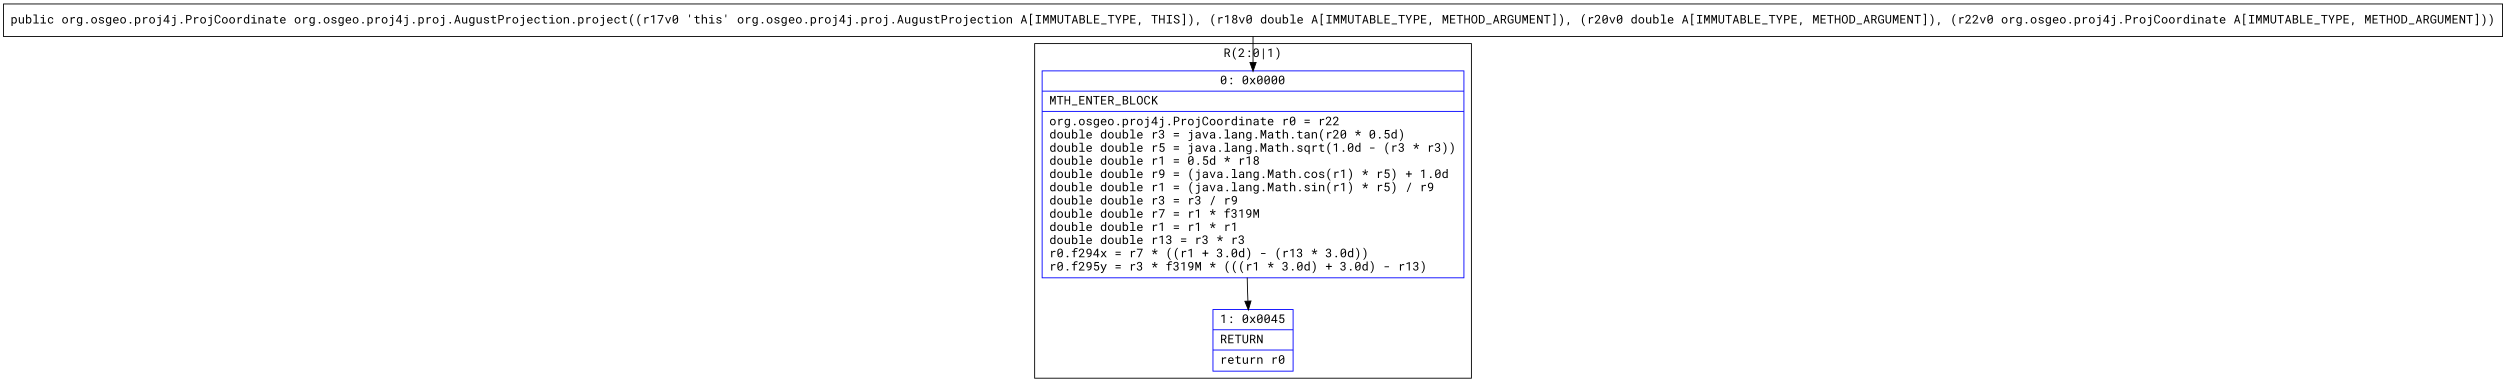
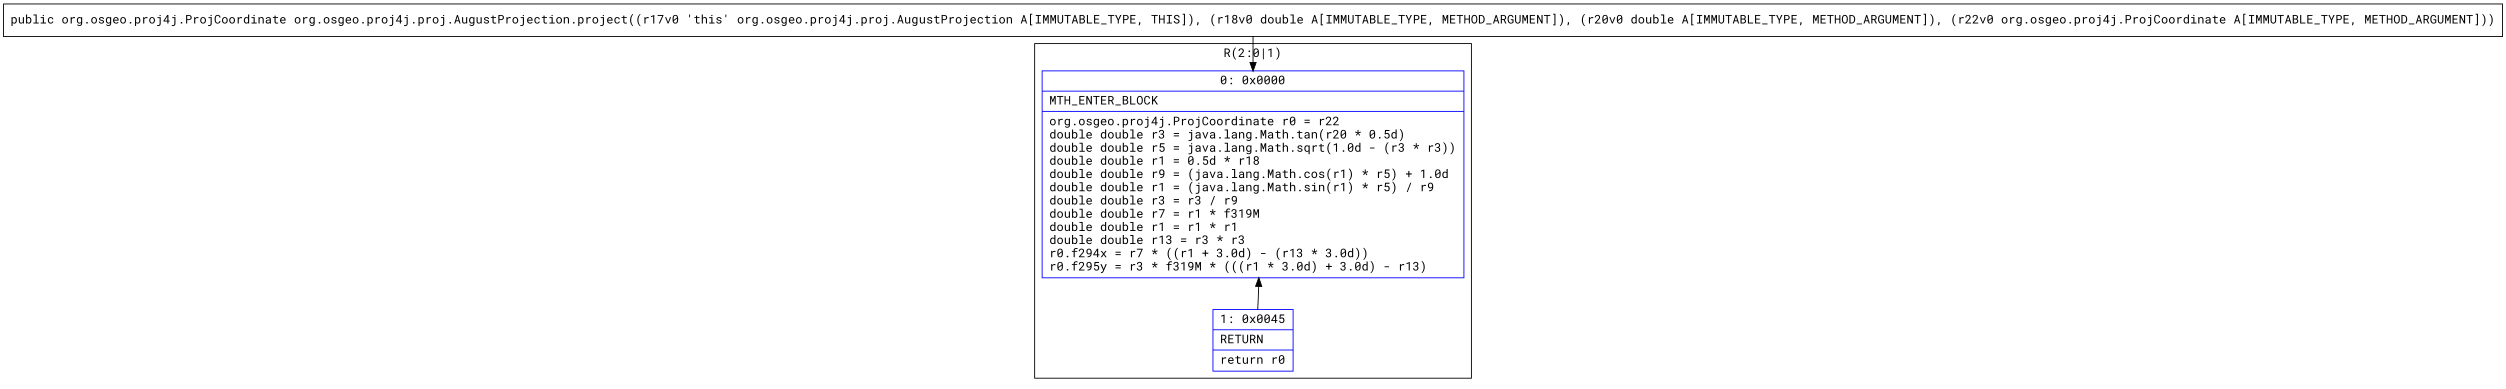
  digraph {
    fontname="Roboto Mono"
    node [color=blue shape=record fontname="Roboto Mono"]
    edge [fontname="Roboto Mono"]
    n1 [label="{0\:\ 0x0000|MTH_ENTER_BLOCK\l|org.osgeo.proj4j.ProjCoordinate r0 = r22\ldouble double r3 = java.lang.Math.tan(r20 * 0.5d)\ldouble double r5 = java.lang.Math.sqrt(1.0d \- (r3 * r3))\ldouble double r1 = 0.5d * r18\ldouble double r9 = (java.lang.Math.cos(r1) * r5) + 1.0d\ldouble double r1 = (java.lang.Math.sin(r1) * r5) \/ r9\ldouble double r3 = r3 \/ r9\ldouble double r7 = r1 * f319M\ldouble double r1 = r1 * r1\ldouble double r13 = r3 * r3\lr0.f294x = r7 * ((r1 + 3.0d) \- (r13 * 3.0d))\lr0.f295y = r3 * f319M * (((r1 * 3.0d) + 3.0d) \- r13)\l}"]
    n2 [label="{1\:\ 0x0045|RETURN\l|return r0\l}"]
    n3 [label="{public org.osgeo.proj4j.ProjCoordinate org.osgeo.proj4j.proj.AugustProjection.project((r17v0 'this' org.osgeo.proj4j.proj.AugustProjection A[IMMUTABLE_TYPE, THIS]), (r18v0 double A[IMMUTABLE_TYPE, METHOD_ARGUMENT]), (r20v0 double A[IMMUTABLE_TYPE, METHOD_ARGUMENT]), (r22v0 org.osgeo.proj4j.ProjCoordinate A[IMMUTABLE_TYPE, METHOD_ARGUMENT])) }" color=""]
    subgraph cluster_1 {
      label="R(2:0|1)"
      n1
      n2
    }
-   n1 -> n2
+   n2 -> n1
    n3 -> n1
  }
